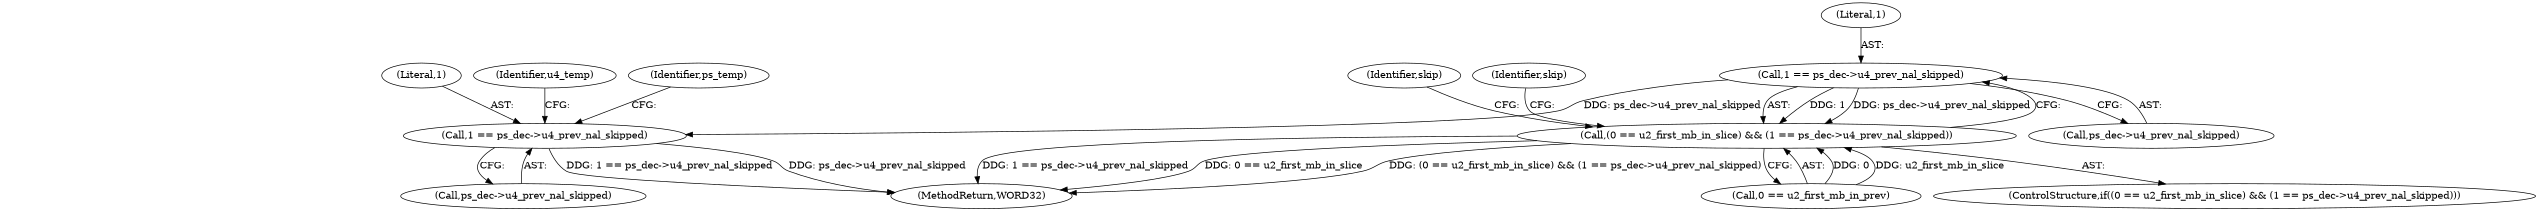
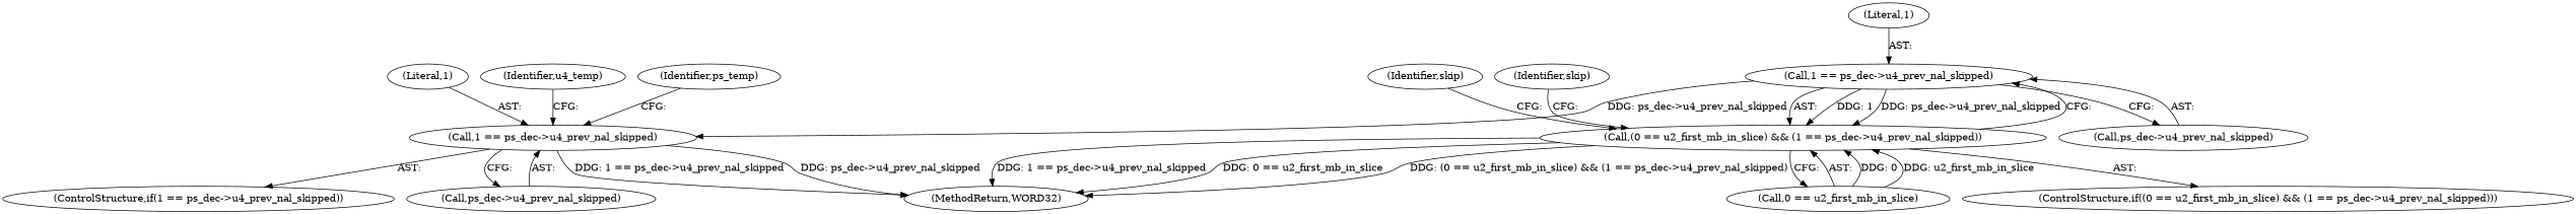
  digraph {
    n1 [label="(Call,1 == ps_dec->u4_prev_nal_skipped)"]
    n2 [label="(Call,(0 == u2_first_mb_in_slice) && (1 == ps_dec->u4_prev_nal_skipped))"]
    n3 [label="(Call,1 == ps_dec->u4_prev_nal_skipped)"]
    n4 [label="(Call,ps_dec->u4_prev_nal_skipped)"]
-   n5 [label="(Call,0 == u2_first_mb_in_prev)"]
+   n5 [label="(Call,0 == u2_first_mb_in_slice)"]
    n6 [label="(ControlStructure,if((0 == u2_first_mb_in_slice) && (1 == ps_dec->u4_prev_nal_skipped)))"]
    n7 [label="(MethodReturn,WORD32)"]
+   n8 [label="(ControlStructure,if(1 == ps_dec->u4_prev_nal_skipped))"]
    n9 [label="(Call,ps_dec->u4_prev_nal_skipped)"]
    n10 [label="(Literal,1)"]
    n11 [label="(Identifier,skip)"]
    n12 [label="(Identifier,u4_temp)"]
    n13 [label="(Literal,1)"]
    n14 [label="(Identifier,skip)"]
    n15 [label="(Identifier,ps_temp)"]
    n1 -> n2 [label="AST: "]
    n1 -> n2 [label="DDG: 1"]
    n1 -> n2 [label="DDG: ps_dec->u4_prev_nal_skipped"]
    n1 -> n3 [label="DDG: ps_dec->u4_prev_nal_skipped"]
    n1 -> n4 [label="CFG: "]
    n2 -> n1 [label="CFG: "]
    n2 -> n5 [label="CFG: "]
    n2 -> n6 [label="AST: "]
    n2 -> n7 [label="DDG: 1 == ps_dec->u4_prev_nal_skipped"]
    n2 -> n7 [label="DDG: 0 == u2_first_mb_in_slice"]
    n2 -> n7 [label="DDG: (0 == u2_first_mb_in_slice) && (1 == ps_dec->u4_prev_nal_skipped)"]
    n3 -> n7 [label="DDG: 1 == ps_dec->u4_prev_nal_skipped"]
    n3 -> n7 [label="DDG: ps_dec->u4_prev_nal_skipped"]
+   n3 -> n8 [label="AST: "]
    n3 -> n9 [label="CFG: "]
    n4 -> n1 [label="AST: "]
    n5 -> n2 [label="AST: "]
    n5 -> n2 [label="DDG: 0"]
    n5 -> n2 [label="DDG: u2_first_mb_in_slice"]
    n9 -> n3 [label="AST: "]
    n10 -> n3 [label="AST: "]
    n11 -> n2 [label="CFG: "]
    n12 -> n3 [label="CFG: "]
    n13 -> n1 [label="AST: "]
    n14 -> n2 [label="CFG: "]
    n15 -> n3 [label="CFG: "]
  }
